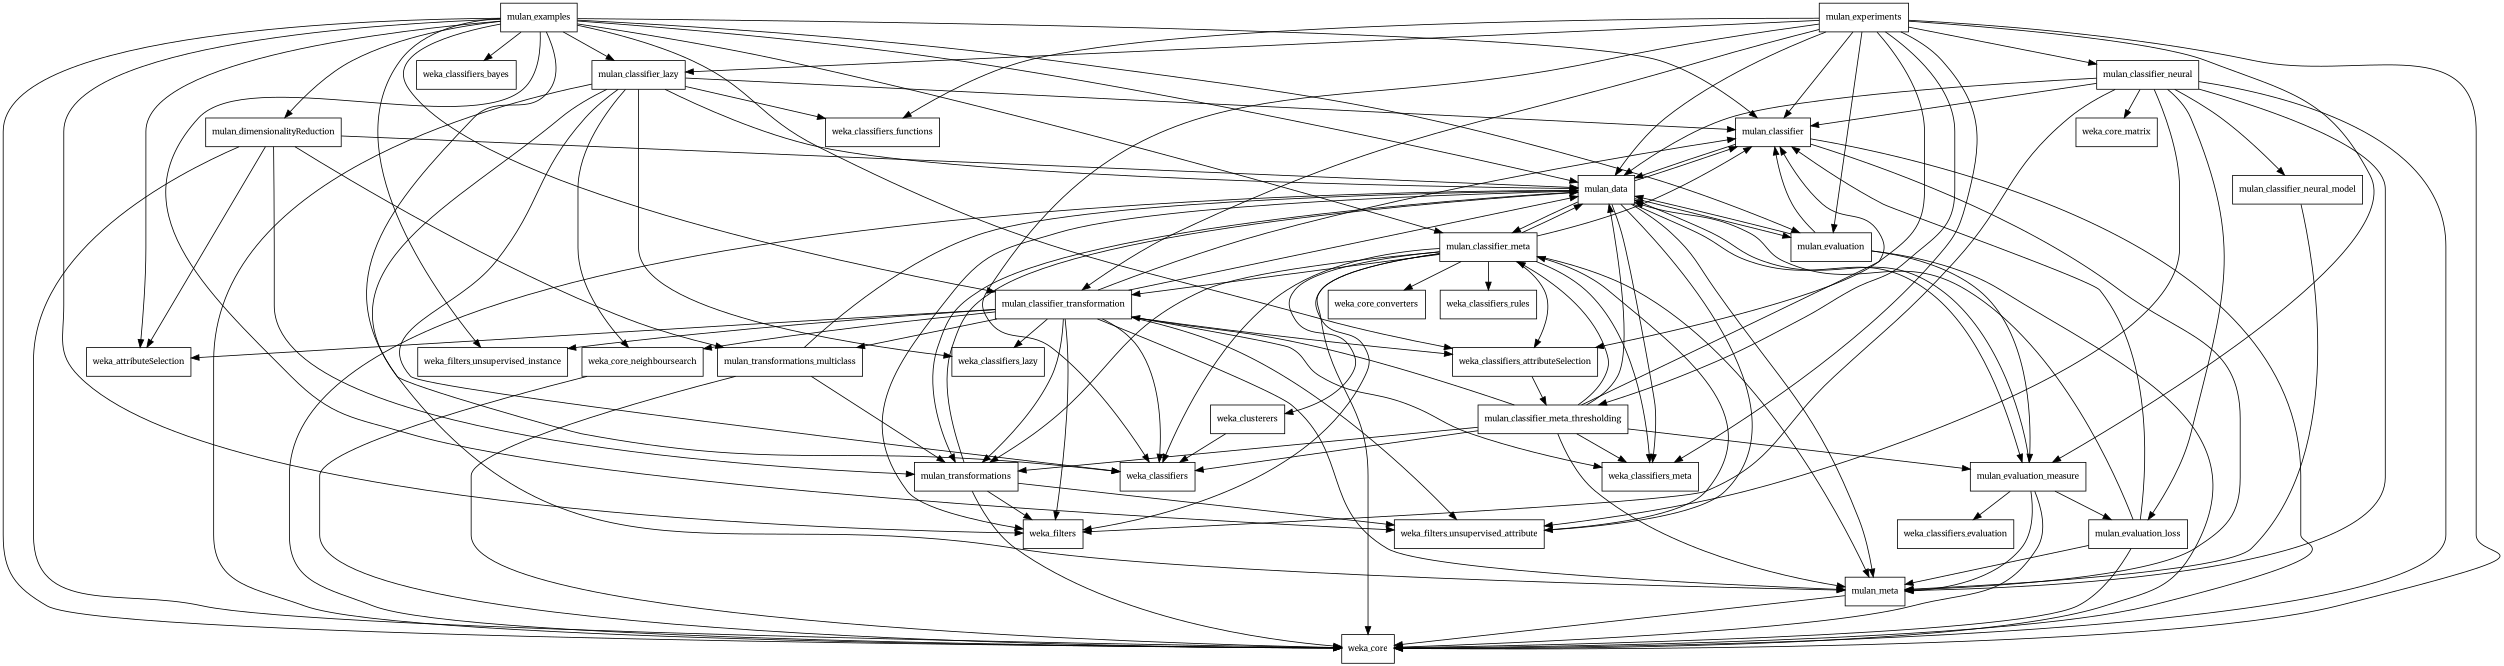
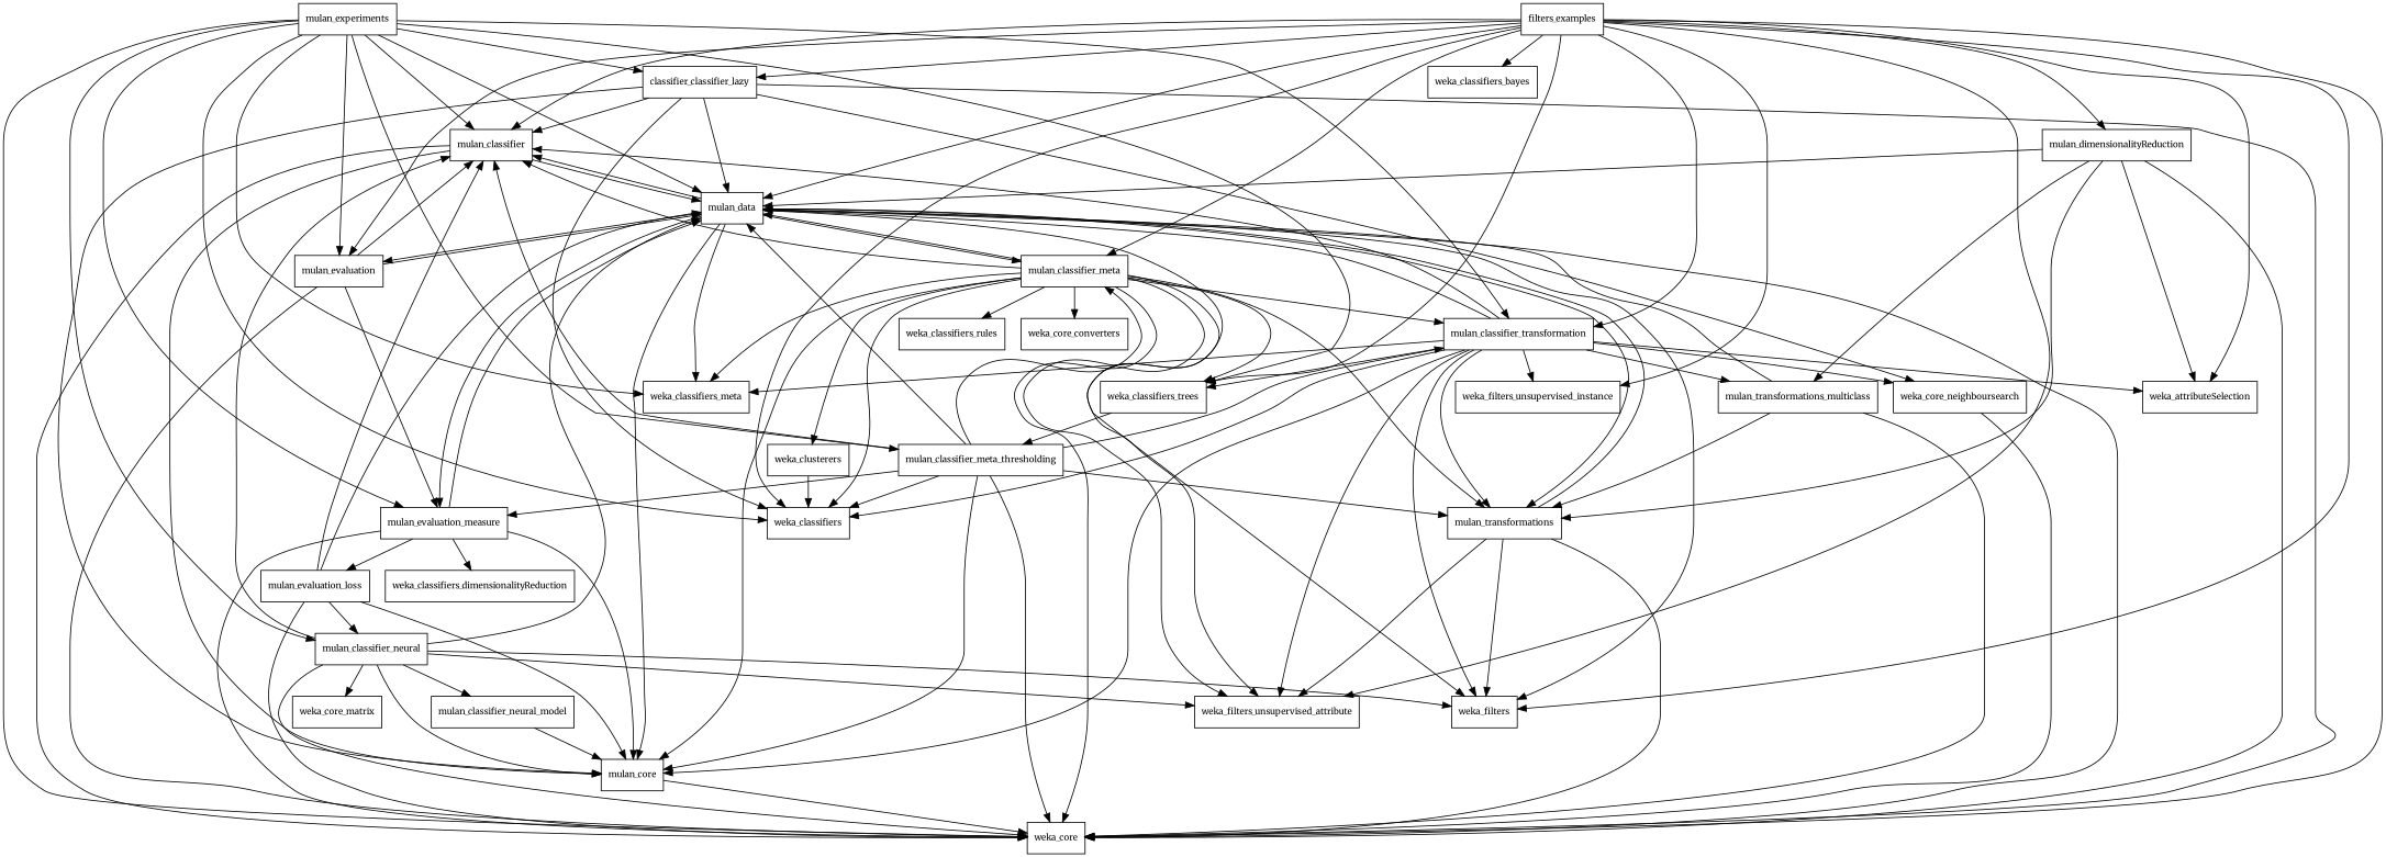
  digraph {
    fontname=Merriweather
    node [fontname=Merriweather fontsize=10.0 shape=box]
    edge [fontname=Merriweather]
    mulan_classifier
-   mulan_core [label=mulan_meta]
+   mulan_core
    mulan_data
    weka_core
    mulan_classifier_meta
    mulan_transformations
    weka_classifiers_meta
    weka_filters
    weka_filters_unsupervised_attribute
    mulan_evaluation_measure
    mulan_evaluation
    weka_classifiers
    mulan_classifier_transformation
    weka_classifiers_rules
-   weka_classifiers_trees [label=weka_classifiers_attributeSelection]
+   weka_classifiers_trees
    weka_clusterers
    weka_core_converters
    mulan_evaluation_loss
-   weka_classifiers_evaluation
-   mulan_classifier_lazy
-   weka_classifiers_functions
-   weka_classifiers_lazy
+   weka_classifiers_evaluation [label=weka_classifiers_dimensionalityReduction]
+   mulan_classifier_lazy [label=classifier_classifier_lazy]
    weka_core_neighboursearch
    mulan_transformations_multiclass
    weka_attributeSelection
    weka_filters_unsupervised_instance
    mulan_classifier_meta_thresholding
    mulan_classifier_neural
    mulan_classifier_neural_model
    weka_core_matrix
    mulan_dimensionalityReduction
-   mulan_examples
+   mulan_examples [label=filters_examples]
    weka_classifiers_bayes
    mulan_experiments
    mulan_classifier -> mulan_core
    mulan_classifier -> mulan_data
    mulan_classifier -> weka_core
    mulan_core -> weka_core
    mulan_data -> mulan_classifier
    mulan_data -> mulan_core
    mulan_data -> weka_core
    mulan_data -> mulan_classifier_meta
    mulan_data -> mulan_transformations
    mulan_data -> weka_classifiers_meta
    mulan_data -> weka_filters
    mulan_data -> weka_filters_unsupervised_attribute
    mulan_data -> mulan_evaluation_measure
    mulan_data -> mulan_evaluation
    mulan_classifier_meta -> mulan_classifier
    mulan_classifier_meta -> mulan_core
    mulan_classifier_meta -> mulan_data
    mulan_classifier_meta -> weka_core
    mulan_classifier_meta -> mulan_transformations
    mulan_classifier_meta -> weka_classifiers_meta
    mulan_classifier_meta -> weka_filters
-   weka_filters_unsupervised_attribute -> mulan_classifier_meta
+   mulan_classifier_meta -> weka_filters_unsupervised_attribute
    mulan_classifier_meta -> weka_classifiers
    mulan_classifier_meta -> mulan_classifier_transformation
    mulan_classifier_meta -> weka_classifiers_rules
    mulan_classifier_meta -> weka_classifiers_trees
    mulan_classifier_meta -> weka_clusterers
    mulan_classifier_meta -> weka_core_converters
    mulan_transformations -> mulan_data
    mulan_transformations -> weka_core
    mulan_transformations -> weka_filters
    mulan_transformations -> weka_filters_unsupervised_attribute
    mulan_evaluation_measure -> mulan_core
    mulan_evaluation_measure -> mulan_data
    mulan_evaluation_measure -> weka_core
    mulan_evaluation_measure -> mulan_evaluation_loss
    mulan_evaluation_measure -> weka_classifiers_evaluation
    mulan_evaluation -> mulan_classifier
    mulan_evaluation -> mulan_data
    mulan_evaluation -> weka_core
    mulan_evaluation -> mulan_evaluation_measure
    mulan_classifier_transformation -> mulan_classifier
    mulan_classifier_transformation -> mulan_core
    mulan_classifier_transformation -> mulan_data
    mulan_classifier_transformation -> mulan_transformations
    mulan_classifier_transformation -> weka_classifiers_meta
    mulan_classifier_transformation -> weka_filters
    mulan_classifier_transformation -> weka_filters_unsupervised_attribute
    mulan_classifier_transformation -> weka_classifiers
    mulan_classifier_transformation -> weka_classifiers_trees
-   mulan_classifier_transformation -> weka_classifiers_lazy
    mulan_classifier_transformation -> weka_core_neighboursearch
    mulan_classifier_transformation -> mulan_transformations_multiclass
    mulan_classifier_transformation -> weka_attributeSelection
    mulan_classifier_transformation -> weka_filters_unsupervised_instance
    weka_classifiers_trees -> mulan_classifier_meta_thresholding
    weka_clusterers -> weka_classifiers
    mulan_evaluation_loss -> mulan_classifier
    mulan_evaluation_loss -> mulan_core
    mulan_evaluation_loss -> mulan_data
    mulan_evaluation_loss -> weka_core
    mulan_classifier_lazy -> mulan_classifier
    mulan_classifier_lazy -> mulan_core
    mulan_classifier_lazy -> mulan_data
    mulan_classifier_lazy -> weka_core
    mulan_classifier_lazy -> weka_classifiers
-   mulan_classifier_lazy -> weka_classifiers_functions
-   mulan_classifier_lazy -> weka_classifiers_lazy
    mulan_classifier_lazy -> weka_core_neighboursearch
    weka_core_neighboursearch -> weka_core
    mulan_transformations_multiclass -> mulan_data
    mulan_transformations_multiclass -> weka_core
    mulan_transformations_multiclass -> mulan_transformations
    mulan_classifier_meta_thresholding -> mulan_classifier
    mulan_classifier_meta_thresholding -> mulan_core
    mulan_classifier_meta_thresholding -> mulan_data
-   mulan_classifier_meta_thresholding -> weka_classifiers_meta
+   mulan_classifier_meta_thresholding -> weka_core
    mulan_classifier_meta_thresholding -> mulan_classifier_meta
    mulan_classifier_meta_thresholding -> mulan_transformations
    mulan_classifier_meta_thresholding -> mulan_evaluation_measure
    mulan_classifier_meta_thresholding -> weka_classifiers
    mulan_classifier_meta_thresholding -> mulan_classifier_transformation
    mulan_classifier_neural -> mulan_classifier
    mulan_classifier_neural -> mulan_core
    mulan_classifier_neural -> mulan_data
    mulan_classifier_neural -> weka_core
    mulan_classifier_neural -> weka_filters
    mulan_classifier_neural -> weka_filters_unsupervised_attribute
-   mulan_classifier_neural -> mulan_evaluation_loss
+   mulan_evaluation_loss -> mulan_classifier_neural
    mulan_classifier_neural -> mulan_classifier_neural_model
    mulan_classifier_neural -> weka_core_matrix
    mulan_classifier_neural_model -> mulan_core
    mulan_dimensionalityReduction -> mulan_data
    mulan_dimensionalityReduction -> weka_core
    mulan_dimensionalityReduction -> mulan_transformations
    mulan_dimensionalityReduction -> mulan_transformations_multiclass
    mulan_dimensionalityReduction -> weka_attributeSelection
    mulan_examples -> mulan_classifier
    mulan_examples -> mulan_data
    mulan_examples -> weka_core
    mulan_examples -> mulan_classifier_meta
    mulan_examples -> weka_filters
    mulan_examples -> weka_filters_unsupervised_attribute
    mulan_examples -> mulan_evaluation
    mulan_examples -> weka_classifiers
    mulan_examples -> mulan_classifier_transformation
    mulan_examples -> weka_classifiers_trees
    mulan_examples -> mulan_classifier_lazy
    mulan_examples -> weka_attributeSelection
    mulan_examples -> weka_filters_unsupervised_instance
    mulan_examples -> mulan_dimensionalityReduction
    mulan_examples -> weka_classifiers_bayes
    mulan_experiments -> mulan_classifier
    mulan_experiments -> mulan_data
    mulan_experiments -> weka_core
    mulan_experiments -> weka_classifiers_meta
    mulan_experiments -> mulan_evaluation_measure
    mulan_experiments -> mulan_evaluation
    mulan_experiments -> weka_classifiers
    mulan_experiments -> mulan_classifier_transformation
    mulan_experiments -> weka_classifiers_trees
    mulan_experiments -> mulan_classifier_lazy
-   mulan_experiments -> weka_classifiers_functions
    mulan_experiments -> mulan_classifier_meta_thresholding
    mulan_experiments -> mulan_classifier_neural
  }
